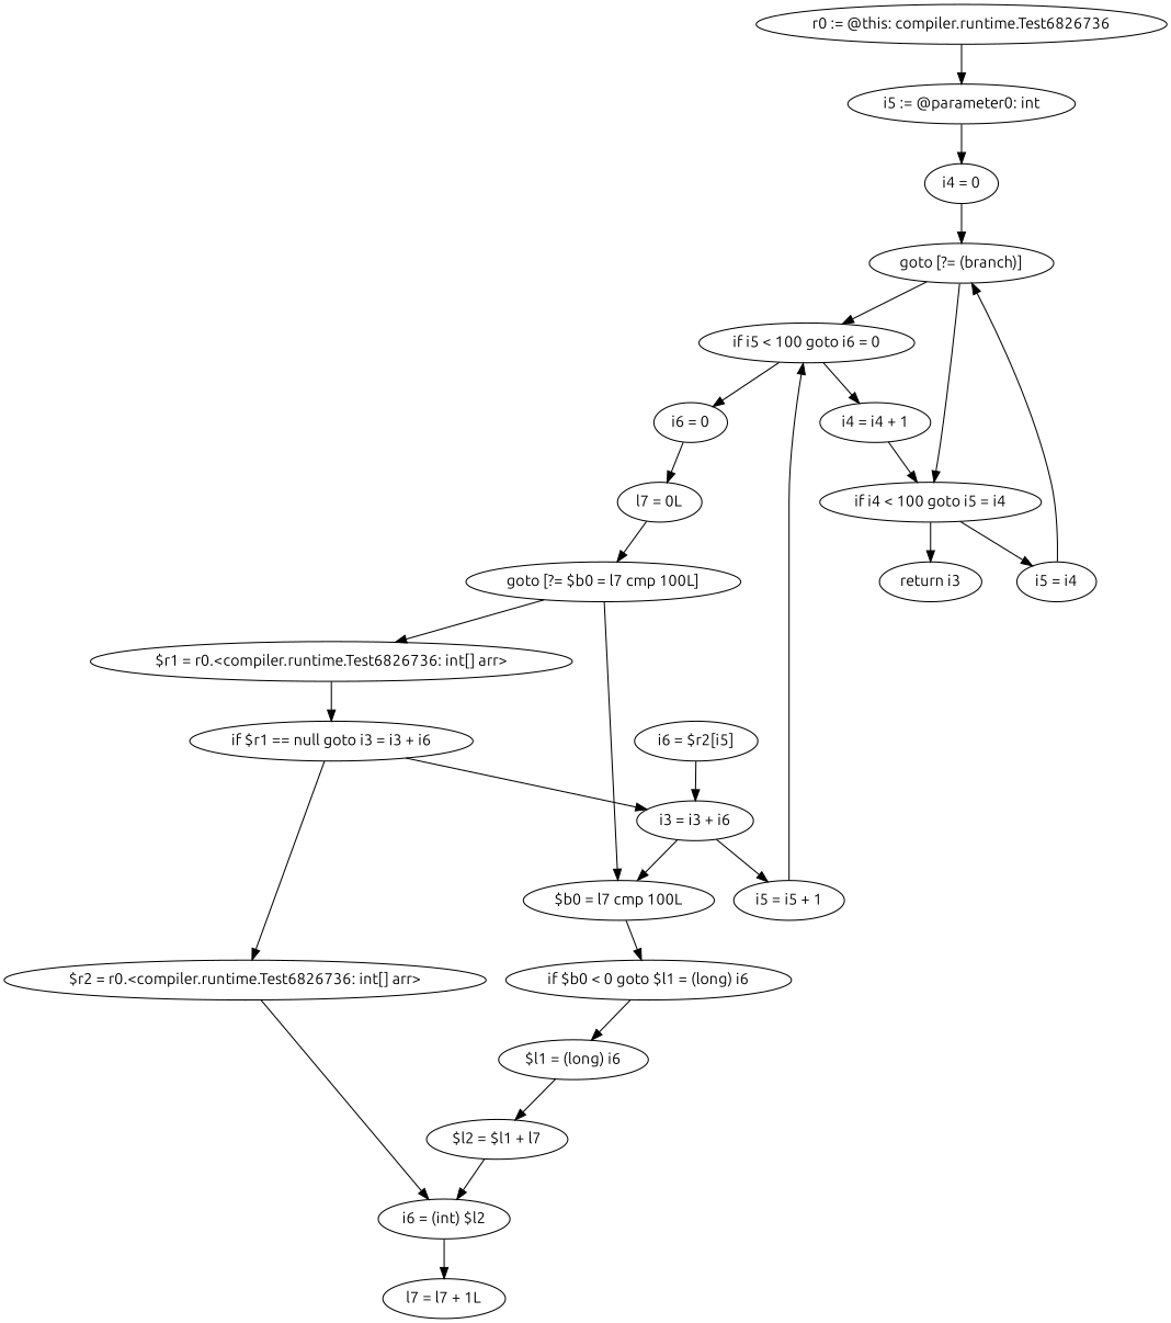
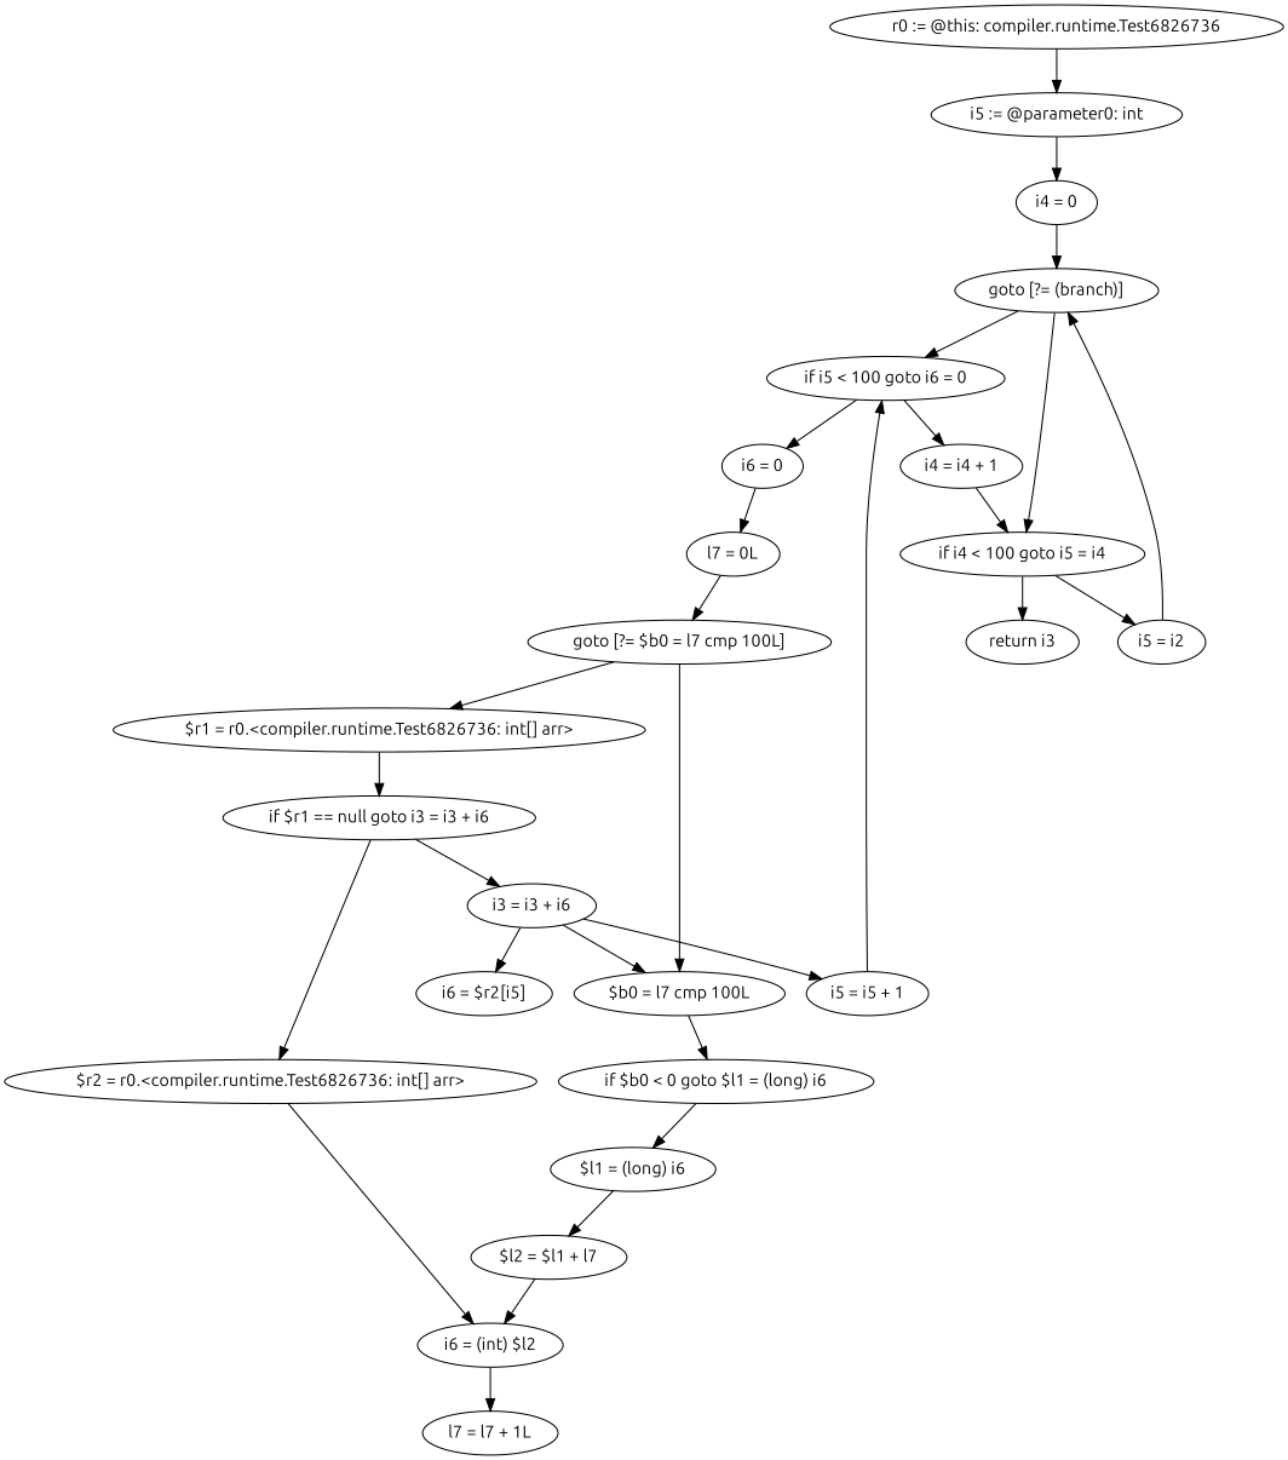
  digraph {
    fontname=Ubuntu
    node [fontname=Ubuntu]
    edge [fontname=Ubuntu]
    n1 [label="i5 := @parameter0: int"]
    "r0 := @this: compiler.runtime.Test6826736"
    "i4 = 0"
    "goto [?= (branch)]"
    "if i5 < 100 goto i6 = 0"
    "if i4 < 100 goto i5 = i4"
    "i6 = 0"
    "i4 = i4 + 1"
-   "i5 = i4"
+   "i5 = i4" [label="i5 = i2"]
    "return i3"
    "l7 = 0L"
    "goto [?= $b0 = l7 cmp 100L]"
    "$b0 = l7 cmp 100L"
    "$r1 = r0.<compiler.runtime.Test6826736: int[] arr>"
    "if $b0 < 0 goto $l1 = (long) i6"
    "$l1 = (long) i6"
    "$l2 = $l1 + l7"
    "i6 = (int) $l2"
    "l7 = l7 + 1L"
    "if $r1 == null goto i3 = i3 + i6"
    "$r2 = r0.<compiler.runtime.Test6826736: int[] arr>"
    "i3 = i3 + i6"
    "i5 = i5 + 1"
    "i6 = $r2[i5]"
    n1 -> "i4 = 0"
    "r0 := @this: compiler.runtime.Test6826736" -> n1
    "i4 = 0" -> "goto [?= (branch)]"
    "goto [?= (branch)]" -> "if i5 < 100 goto i6 = 0"
    "goto [?= (branch)]" -> "if i4 < 100 goto i5 = i4"
    "if i5 < 100 goto i6 = 0" -> "i6 = 0"
    "if i5 < 100 goto i6 = 0" -> "i4 = i4 + 1"
    "if i4 < 100 goto i5 = i4" -> "i5 = i4"
    "if i4 < 100 goto i5 = i4" -> "return i3"
    "i6 = 0" -> "l7 = 0L"
    "i4 = i4 + 1" -> "if i4 < 100 goto i5 = i4"
    "i5 = i4" -> "goto [?= (branch)]"
    "l7 = 0L" -> "goto [?= $b0 = l7 cmp 100L]"
    "goto [?= $b0 = l7 cmp 100L]" -> "$b0 = l7 cmp 100L"
    "goto [?= $b0 = l7 cmp 100L]" -> "$r1 = r0.<compiler.runtime.Test6826736: int[] arr>"
    "$b0 = l7 cmp 100L" -> "if $b0 < 0 goto $l1 = (long) i6"
    "$r1 = r0.<compiler.runtime.Test6826736: int[] arr>" -> "if $r1 == null goto i3 = i3 + i6"
    "if $b0 < 0 goto $l1 = (long) i6" -> "$l1 = (long) i6"
    "$l1 = (long) i6" -> "$l2 = $l1 + l7"
    "$l2 = $l1 + l7" -> "i6 = (int) $l2"
    "i6 = (int) $l2" -> "l7 = l7 + 1L"
    "if $r1 == null goto i3 = i3 + i6" -> "$r2 = r0.<compiler.runtime.Test6826736: int[] arr>"
    "if $r1 == null goto i3 = i3 + i6" -> "i3 = i3 + i6"
    "$r2 = r0.<compiler.runtime.Test6826736: int[] arr>" -> "i6 = (int) $l2"
    "i3 = i3 + i6" -> "$b0 = l7 cmp 100L"
    "i3 = i3 + i6" -> "i5 = i5 + 1"
    "i5 = i5 + 1" -> "if i5 < 100 goto i6 = 0"
-   "i6 = $r2[i5]" -> "i3 = i3 + i6"
+   "i3 = i3 + i6" -> "i6 = $r2[i5]"
  }
